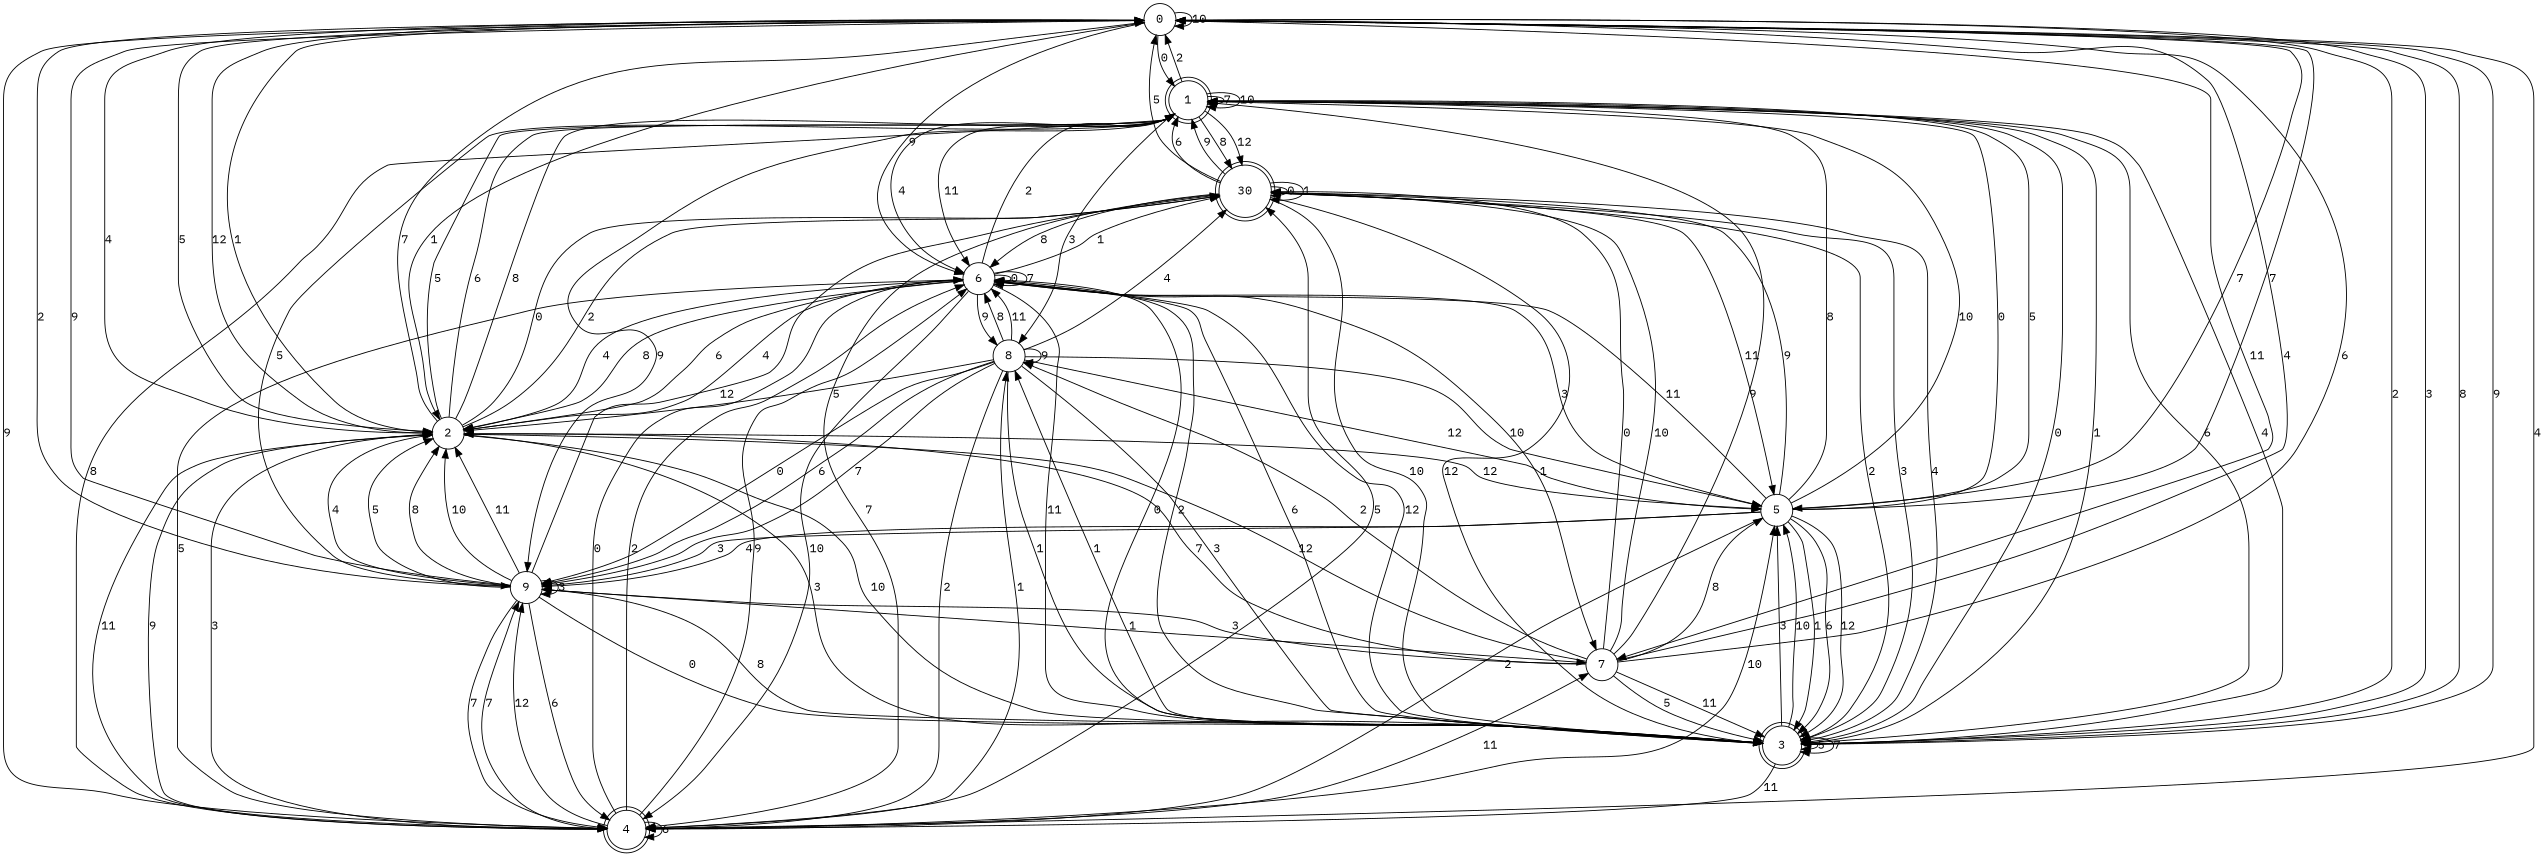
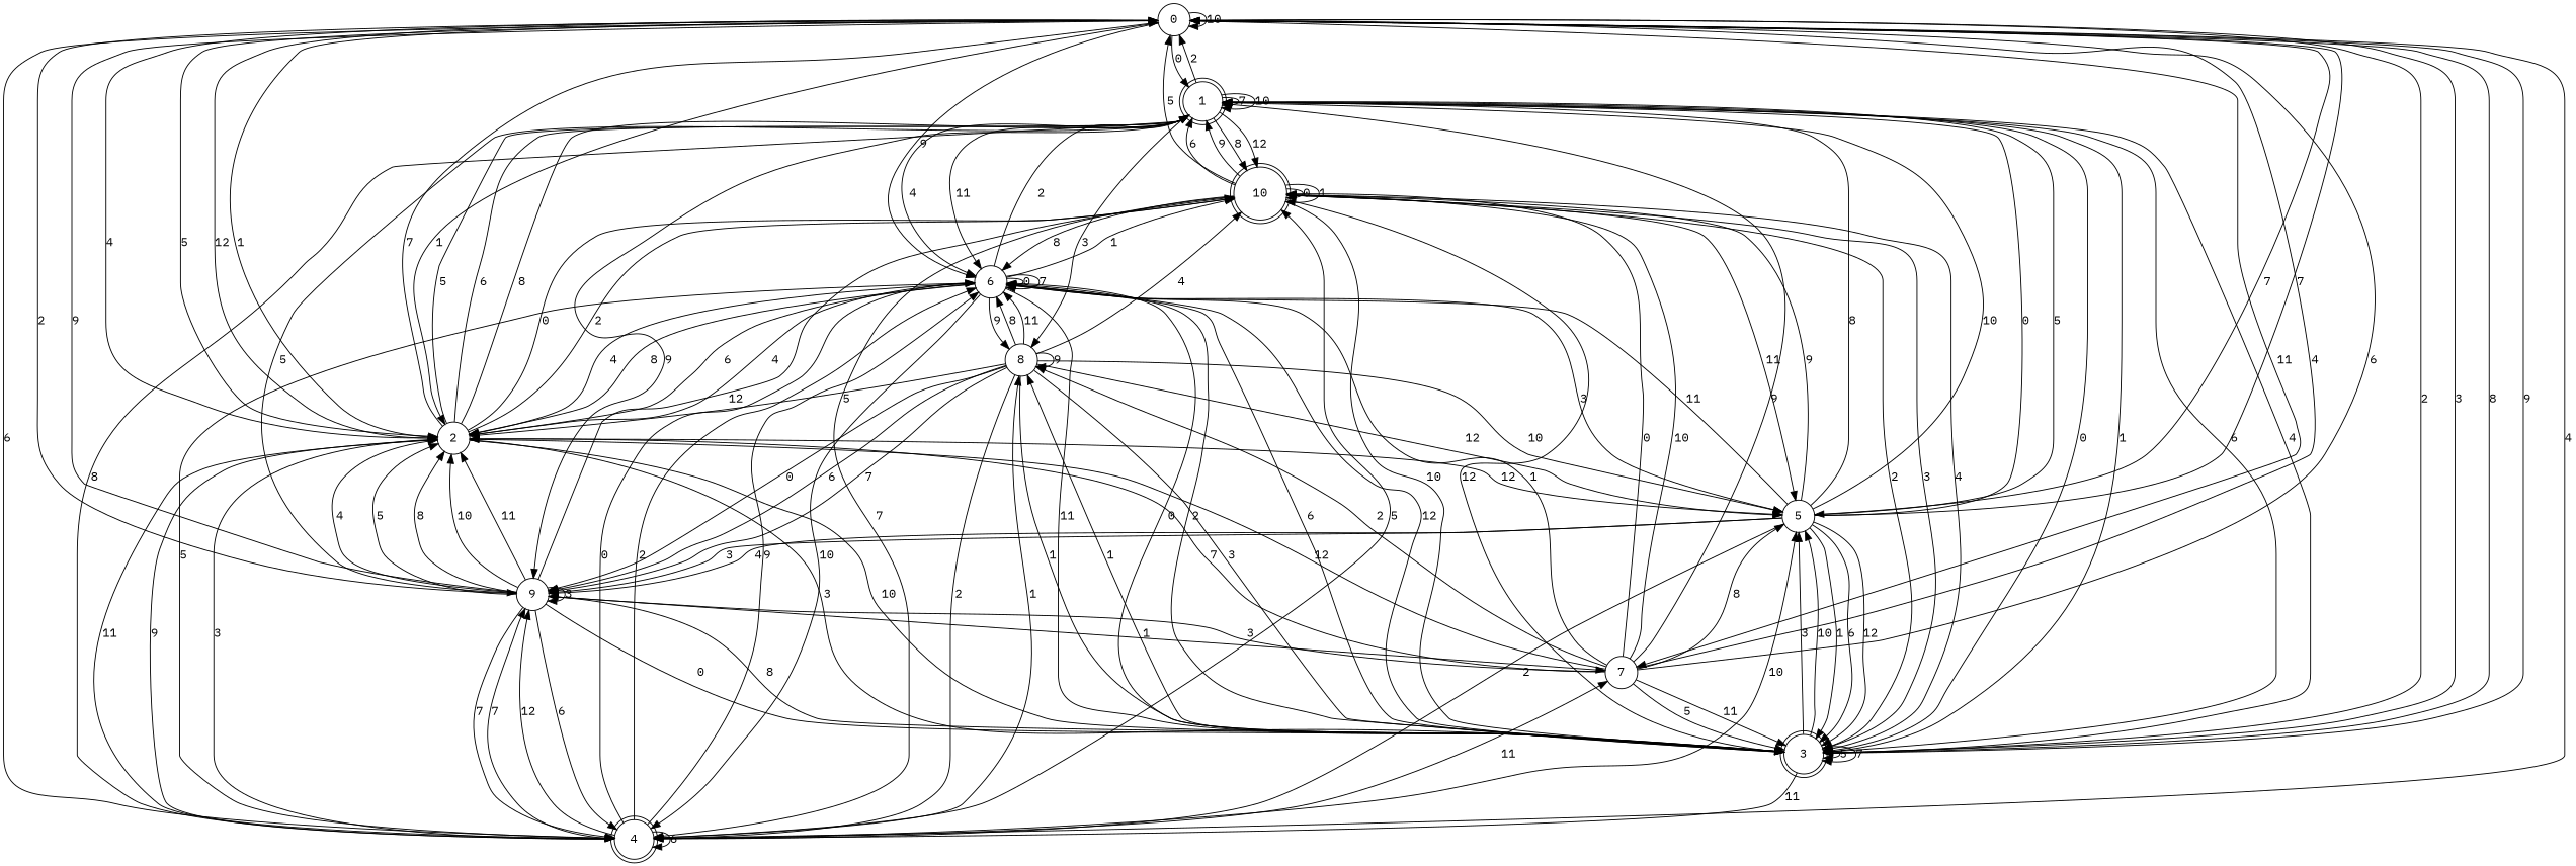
  digraph {
    fontname="IBM Plex Mono"
    node [fontname="IBM Plex Mono" shape=circle]
    edge [fontname="IBM Plex Mono"]
    n1 [label=0]
    n2 [label=1 shape=doublecircle]
    n3 [label=2]
    n4 [label=3 shape=doublecircle]
    n5 [label=4 shape=doublecircle]
    n6 [label=5]
    n7 [label=6]
    n8 [label=7]
    n9 [label=8]
    n10 [label=9]
-   n11 [label=30 shape=doublecircle]
+   n11 [label=10 shape=doublecircle]
    n1 -> n1 [label=10]
    n1 -> n2 [label=0]
    n1 -> n3 [label=1]
    n1 -> n3 [label=4]
    n1 -> n3 [label=5]
    n1 -> n3 [label=12]
    n1 -> n4 [label=2]
    n1 -> n4 [label=3]
    n1 -> n4 [label=8]
-   n1 -> n5 [label=9]
+   n1 -> n5 [label=6]
    n1 -> n6 [label=7]
    n1 -> n7 [label=9]
    n1 -> n8 [label=11]
    n2 -> n1 [label=2]
    n2 -> n2 [label=7]
    n2 -> n2 [label=10]
    n2 -> n4 [label=0]
    n2 -> n4 [label=1]
    n2 -> n4 [label=6]
    n2 -> n7 [label=4]
    n2 -> n7 [label=11]
    n2 -> n9 [label=3]
    n2 -> n10 [label=5]
    n2 -> n10 [label=9]
    n2 -> n11 [label=8]
    n2 -> n11 [label=12]
    n3 -> n1 [label=1]
    n3 -> n1 [label=7]
    n3 -> n2 [label=5]
    n3 -> n2 [label=6]
    n3 -> n2 [label=8]
    n3 -> n4 [label=3]
    n3 -> n4 [label=10]
    n3 -> n5 [label=9]
    n3 -> n5 [label=11]
    n3 -> n6 [label=12]
    n3 -> n7 [label=4]
    n3 -> n11 [label=0]
    n3 -> n11 [label=2]
    n4 -> n1 [label=9]
    n4 -> n2 [label=4]
    n4 -> n4 [label=5]
    n4 -> n4 [label=7]
    n4 -> n5 [label=11]
    n4 -> n6 [label=3]
    n4 -> n6 [label=10]
    n4 -> n7 [label=0]
    n4 -> n7 [label=2]
    n4 -> n7 [label=6]
    n4 -> n7 [label=12]
    n4 -> n9 [label=1]
    n4 -> n10 [label=8]
    n5 -> n1 [label=4]
    n5 -> n2 [label=8]
    n5 -> n3 [label=3]
    n5 -> n5 [label=6]
    n5 -> n6 [label=10]
    n5 -> n7 [label=0]
    n5 -> n7 [label=2]
    n5 -> n7 [label=9]
    n5 -> n8 [label=11]
    n5 -> n9 [label=1]
    n5 -> n10 [label=7]
    n5 -> n10 [label=12]
    n5 -> n11 [label=5]
    n6 -> n1 [label=7]
    n6 -> n2 [label=0]
    n6 -> n2 [label=5]
    n6 -> n2 [label=8]
    n6 -> n2 [label=10]
    n6 -> n4 [label=1]
    n6 -> n4 [label=6]
    n6 -> n4 [label=12]
    n6 -> n5 [label=2]
    n6 -> n7 [label=11]
    n6 -> n10 [label=3]
    n6 -> n10 [label=4]
    n6 -> n11 [label=9]
    n7 -> n2 [label=2]
    n7 -> n3 [label=4]
    n7 -> n3 [label=6]
    n7 -> n3 [label=8]
    n7 -> n4 [label=11]
    n7 -> n5 [label=5]
    n7 -> n5 [label=10]
    n7 -> n6 [label=3]
    n7 -> n7 [label=0]
    n7 -> n7 [label=7]
    n7 -> n9 [label=9]
    n7 -> n11 [label=1]
    n8 -> n1 [label=4]
    n8 -> n1 [label=6]
    n8 -> n2 [label=9]
    n8 -> n3 [label=7]
    n8 -> n3 [label=12]
    n8 -> n4 [label=5]
    n8 -> n4 [label=11]
    n8 -> n6 [label=8]
-   n7 -> n8 [label=1]
+   n8 -> n7 [label=1]
    n8 -> n9 [label=2]
    n8 -> n10 [label=3]
    n8 -> n11 [label=0]
    n8 -> n11 [label=10]
    n9 -> n3 [label=5]
    n9 -> n4 [label=1]
    n9 -> n4 [label=3]
    n9 -> n5 [label=2]
    n9 -> n6 [label=10]
    n9 -> n6 [label=12]
    n9 -> n7 [label=8]
    n9 -> n7 [label=11]
    n9 -> n9 [label=9]
    n9 -> n10 [label=0]
    n9 -> n10 [label=6]
    n9 -> n10 [label=7]
    n9 -> n11 [label=4]
    n10 -> n1 [label=2]
    n10 -> n1 [label=9]
    n10 -> n3 [label=4]
    n10 -> n3 [label=5]
    n10 -> n3 [label=8]
    n10 -> n3 [label=10]
    n10 -> n3 [label=11]
    n10 -> n4 [label=0]
    n10 -> n5 [label=6]
    n10 -> n5 [label=7]
    n10 -> n8 [label=1]
    n10 -> n10 [label=3]
    n10 -> n11 [label=12]
    n11 -> n1 [label=5]
    n11 -> n2 [label=6]
    n11 -> n2 [label=9]
    n11 -> n4 [label=2]
    n11 -> n4 [label=3]
    n11 -> n4 [label=4]
    n11 -> n4 [label=10]
    n11 -> n4 [label=12]
    n11 -> n5 [label=7]
    n11 -> n6 [label=11]
    n11 -> n7 [label=8]
    n11 -> n11 [label=0]
    n11 -> n11 [label=1]
  }
